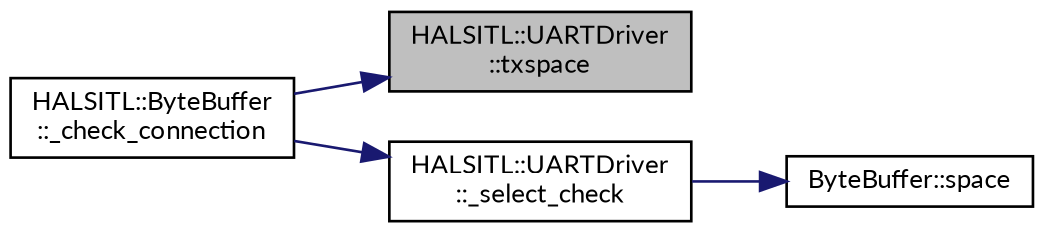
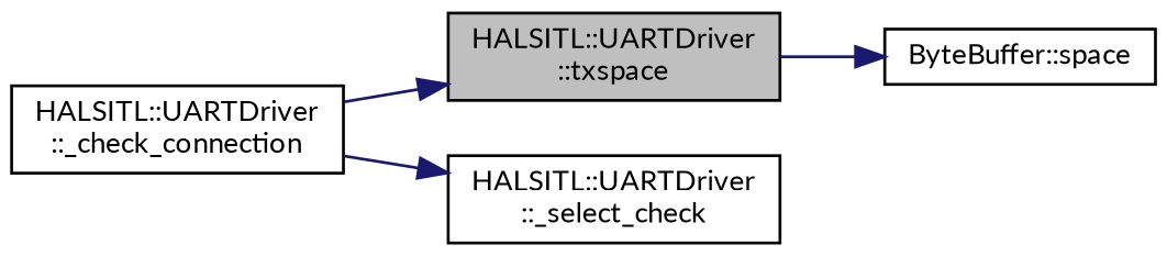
  digraph {
    fontname=Lato
    rankdir=LR
    node [color=black fillcolor=white fontname=Lato fontsize=10 shape=record style=filled]
    edge [color=midnightblue fontname=Lato fontsize=10 labelfontname=Helvetica labelfontsize=10 style=solid]
    n1 [fillcolor=grey75 fontcolor=black height=0.2 label="HALSITL::UARTDriver\l::txspace" width=0.4]
    n2 [height=0.2 label="ByteBuffer::space" width=0.4]
-   n3 [height=0.2 label="HALSITL::ByteBuffer\l::_check_connection" width=0.4]
+   n3 [height=0.2 label="HALSITL::UARTDriver\l::_check_connection" width=0.4]
    n4 [height=0.2 label="HALSITL::UARTDriver\l::_select_check" width=0.4]
-   n4 -> n2
+   n1 -> n2
    n3 -> n1
    n3 -> n4
  }
